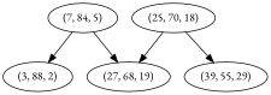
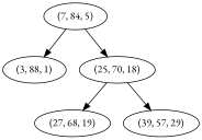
  digraph {
    fontname="EB Garamond"
    node [fontname="EB Garamond"]
    edge [fontname="EB Garamond"]
    "(7, 84, 5)"
-   "(3, 88, 2)"
+   "(3, 88, 2)" [label="(3, 88, 1)"]
    "(25, 70, 18)"
    "(27, 68, 19)"
-   "(39, 57, 29)" [label="(39, 55, 29)"]
+   "(39, 57, 29)"
    "(7, 84, 5)" -> "(3, 88, 2)"
-   "(7, 84, 5)" -> "(27, 68, 19)"
+   "(7, 84, 5)" -> "(25, 70, 18)"
    "(25, 70, 18)" -> "(27, 68, 19)"
    "(25, 70, 18)" -> "(39, 57, 29)"
  }
